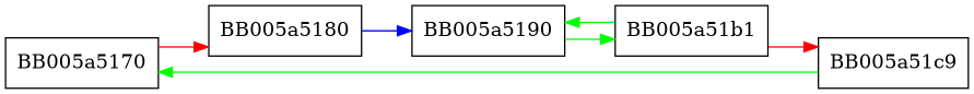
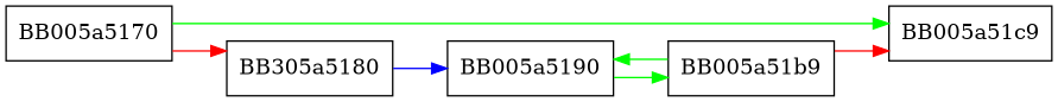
  digraph {
    rankdir=LR
    splines=ortho
    node [shape=box]
    edge [color=green]
    BB005a5170
    BB005a51c9
-   BB005a5180
+   BB005a5180 [label=BB305a5180]
    BB005a5190
-   BB005a51b9 [label=BB005a51b1]
-   BB005a51c9 -> BB005a5170
+   BB005a51b9
+   BB005a5170 -> BB005a51c9
    BB005a5170 -> BB005a5180 [color=red]
    BB005a5180 -> BB005a5190 [color=blue]
    BB005a5190 -> BB005a51b9
    BB005a51b9 -> BB005a51c9 [color=red]
    BB005a51b9 -> BB005a5190
  }
